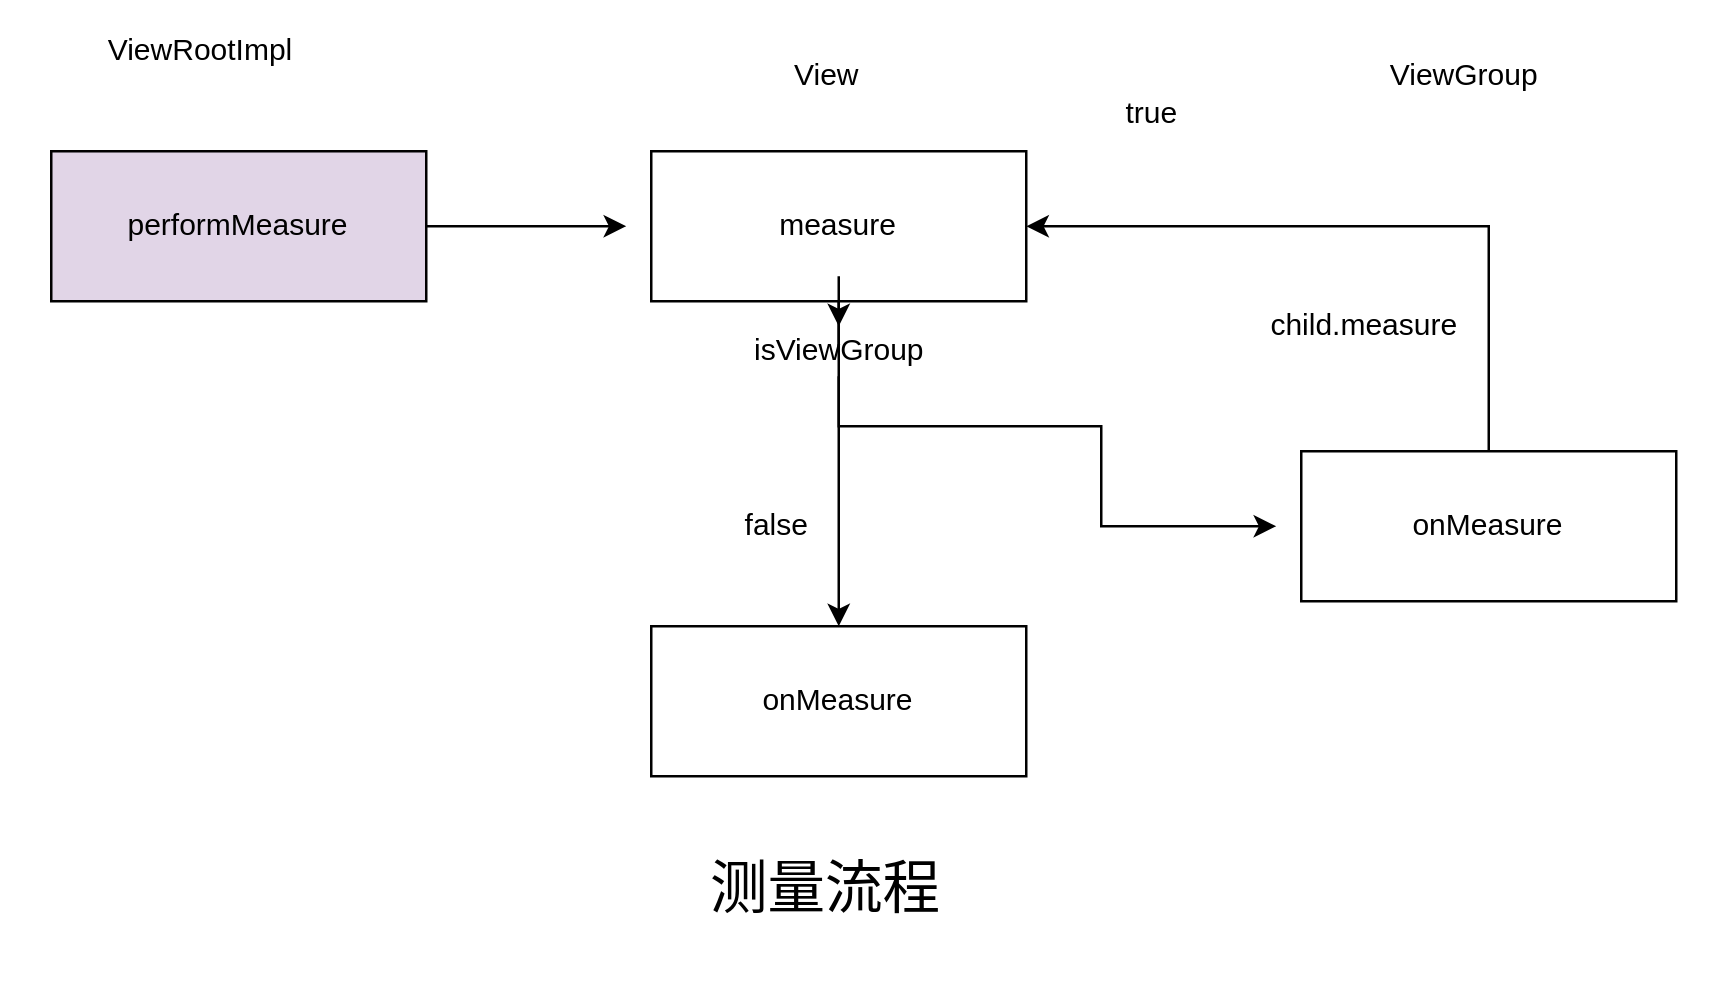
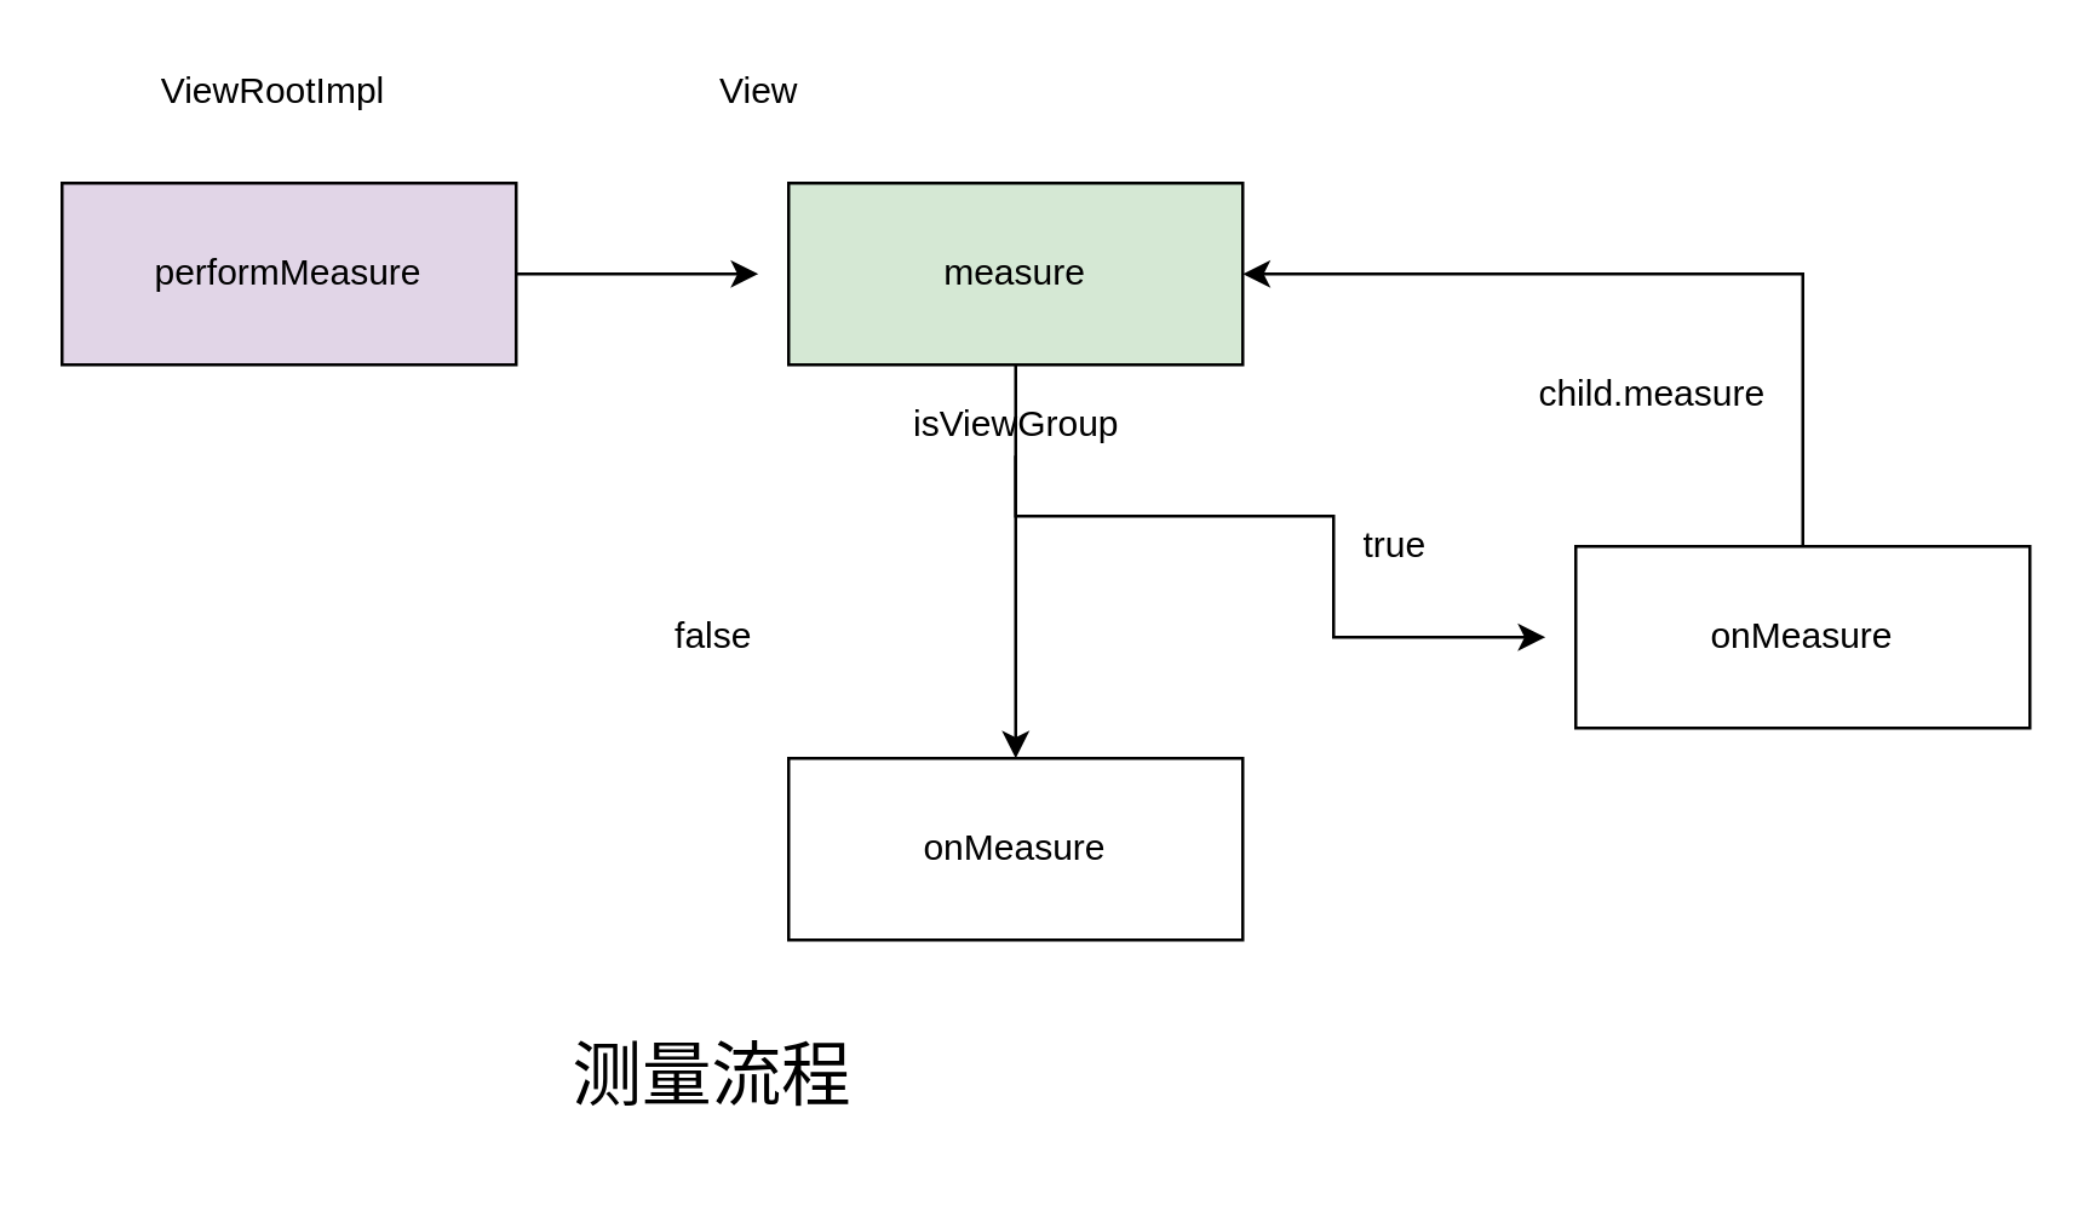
  <mxCell id="0" />
  <mxCell id="1" parent="0" />
  <mxCell id="2" style="edgeStyle=orthogonalEdgeStyle;rounded=0;orthogonalLoop=1;jettySize=auto;html=1;" edge="1" parent="1" source="3"><mxGeometry relative="1" as="geometry"><mxPoint x="250" y="90" as="targetPoint" /></mxGeometry></mxCell>
  <mxCell id="3" value="performMeasure" style="rounded=0;whiteSpace=wrap;html=1;fillColor=#e1d5e7;" vertex="1" parent="1"><mxGeometry x="20" y="60" width="150" height="60" as="geometry" /></mxCell>
  <mxCell id="4" style="edgeStyle=orthogonalEdgeStyle;rounded=0;orthogonalLoop=1;jettySize=auto;html=1;entryX=0.5;entryY=0;entryDx=0;entryDy=0;" edge="1" parent="1" source="6" target="7"><mxGeometry relative="1" as="geometry" /></mxCell>
  <mxCell id="5" style="edgeStyle=orthogonalEdgeStyle;rounded=0;orthogonalLoop=1;jettySize=auto;html=1;" edge="1" parent="1" source="13"><mxGeometry relative="1" as="geometry"><mxPoint x="510" y="210" as="targetPoint" /><Array as="points"><mxPoint x="335" y="170" /><mxPoint x="440" y="170" /><mxPoint x="440" y="210" /></Array></mxGeometry></mxCell>
- <mxCell id="6" value="measure" style="rounded=0;whiteSpace=wrap;html=1;" vertex="1" parent="1"><mxGeometry x="260" y="60" width="150" height="60" as="geometry" /></mxCell>
+ <mxCell id="6" value="measure" style="rounded=0;whiteSpace=wrap;html=1;fillColor=#d5e8d4;" vertex="1" parent="1"><mxGeometry x="260" y="60" width="150" height="60" as="geometry" /></mxCell>
  <mxCell id="7" value="onMeasure" style="rounded=0;whiteSpace=wrap;html=1;" vertex="1" parent="1"><mxGeometry x="260" y="250" width="150" height="60" as="geometry" /></mxCell>
- <mxCell id="8" value="ViewRootImpl" style="text;html=1;strokeColor=none;fillColor=none;align=center;verticalAlign=middle;whiteSpace=wrap;rounded=0;" vertex="1" parent="1"><mxGeometry x="60" y="10" width="40" height="20" as="geometry" /></mxCell>
- <mxCell id="9" value="View" style="text;html=1;align=center;verticalAlign=middle;resizable=0;points=[];autosize=1;" vertex="1" parent="1"><mxGeometry x="310" y="20" width="40" height="20" as="geometry" /></mxCell>
+ <mxCell id="8" value="ViewRootImpl" style="text;html=1;strokeColor=none;fillColor=none;align=center;verticalAlign=middle;whiteSpace=wrap;rounded=0;" vertex="1" parent="1"><mxGeometry x="70" y="20" width="40" height="20" as="geometry" /></mxCell>
+ <mxCell id="9" value="View" style="text;html=1;align=center;verticalAlign=middle;resizable=0;points=[];autosize=1;" vertex="1" parent="1"><mxGeometry x="230" y="20" width="40" height="20" as="geometry" /></mxCell>
  <mxCell id="10" style="edgeStyle=orthogonalEdgeStyle;rounded=0;orthogonalLoop=1;jettySize=auto;html=1;entryX=1;entryY=0.5;entryDx=0;entryDy=0;" edge="1" parent="1" source="11" target="6"><mxGeometry relative="1" as="geometry"><Array as="points"><mxPoint x="595" y="90" /></Array></mxGeometry></mxCell>
  <mxCell id="11" value="onMeasure" style="rounded=0;whiteSpace=wrap;html=1;" vertex="1" parent="1"><mxGeometry x="520" y="180" width="150" height="60" as="geometry" /></mxCell>
  <mxCell id="12" value="child.measure" style="text;html=1;align=center;verticalAlign=middle;resizable=0;points=[];autosize=1;" vertex="1" parent="1"><mxGeometry x="500" y="120" width="90" height="20" as="geometry" /></mxCell>
  <mxCell id="13" value="isViewGroup" style="text;html=1;align=center;verticalAlign=middle;resizable=0;points=[];autosize=1;" vertex="1" parent="1"><mxGeometry x="295" y="130" width="80" height="20" as="geometry" /></mxCell>
- <mxCell id="14" style="edgeStyle=orthogonalEdgeStyle;rounded=0;orthogonalLoop=1;jettySize=auto;html=1;" edge="1" parent="1" source="6" target="13"><mxGeometry relative="1" as="geometry"><mxPoint x="510" y="210" as="targetPoint" /><mxPoint x="335" y="120" as="sourcePoint" /><Array as="points" /></mxGeometry></mxCell>
- <mxCell id="15" value="false" style="text;html=1;align=center;verticalAlign=middle;resizable=0;points=[];autosize=1;" vertex="1" parent="1"><mxGeometry x="290" y="200" width="40" height="20" as="geometry" /></mxCell>
- <mxCell id="16" value="true" style="text;html=1;align=center;verticalAlign=middle;resizable=0;points=[];autosize=1;" vertex="1" parent="1"><mxGeometry x="440" y="35" width="40" height="20" as="geometry" /></mxCell>
- <mxCell id="17" value="ViewGroup" style="text;html=1;align=center;verticalAlign=middle;resizable=0;points=[];autosize=1;" vertex="1" parent="1"><mxGeometry x="550" y="20" width="70" height="20" as="geometry" /></mxCell>
- <mxCell id="18" value="&lt;font style=&quot;font-size: 23px&quot;&gt;测量流程&lt;/font&gt;" style="text;html=1;strokeColor=none;fillColor=none;align=center;verticalAlign=middle;whiteSpace=wrap;rounded=0;" vertex="1" parent="1"><mxGeometry x="250" y="330" width="160" height="50" as="geometry" /></mxCell>
+ <mxCell id="15" value="false" style="text;html=1;align=center;verticalAlign=middle;resizable=0;points=[];autosize=1;" vertex="1" parent="1"><mxGeometry x="215" y="200" width="40" height="20" as="geometry" /></mxCell>
+ <mxCell id="16" value="true" style="text;html=1;align=center;verticalAlign=middle;resizable=0;points=[];autosize=1;" vertex="1" parent="1"><mxGeometry x="440" y="170" width="40" height="20" as="geometry" /></mxCell>
+ <mxCell id="18" value="&lt;font style=&quot;font-size: 23px&quot;&gt;测量流程&lt;/font&gt;" style="text;html=1;strokeColor=none;fillColor=none;align=center;verticalAlign=middle;whiteSpace=wrap;rounded=0;" vertex="1" parent="1"><mxGeometry x="155" y="330" width="160" height="50" as="geometry" /></mxCell>
